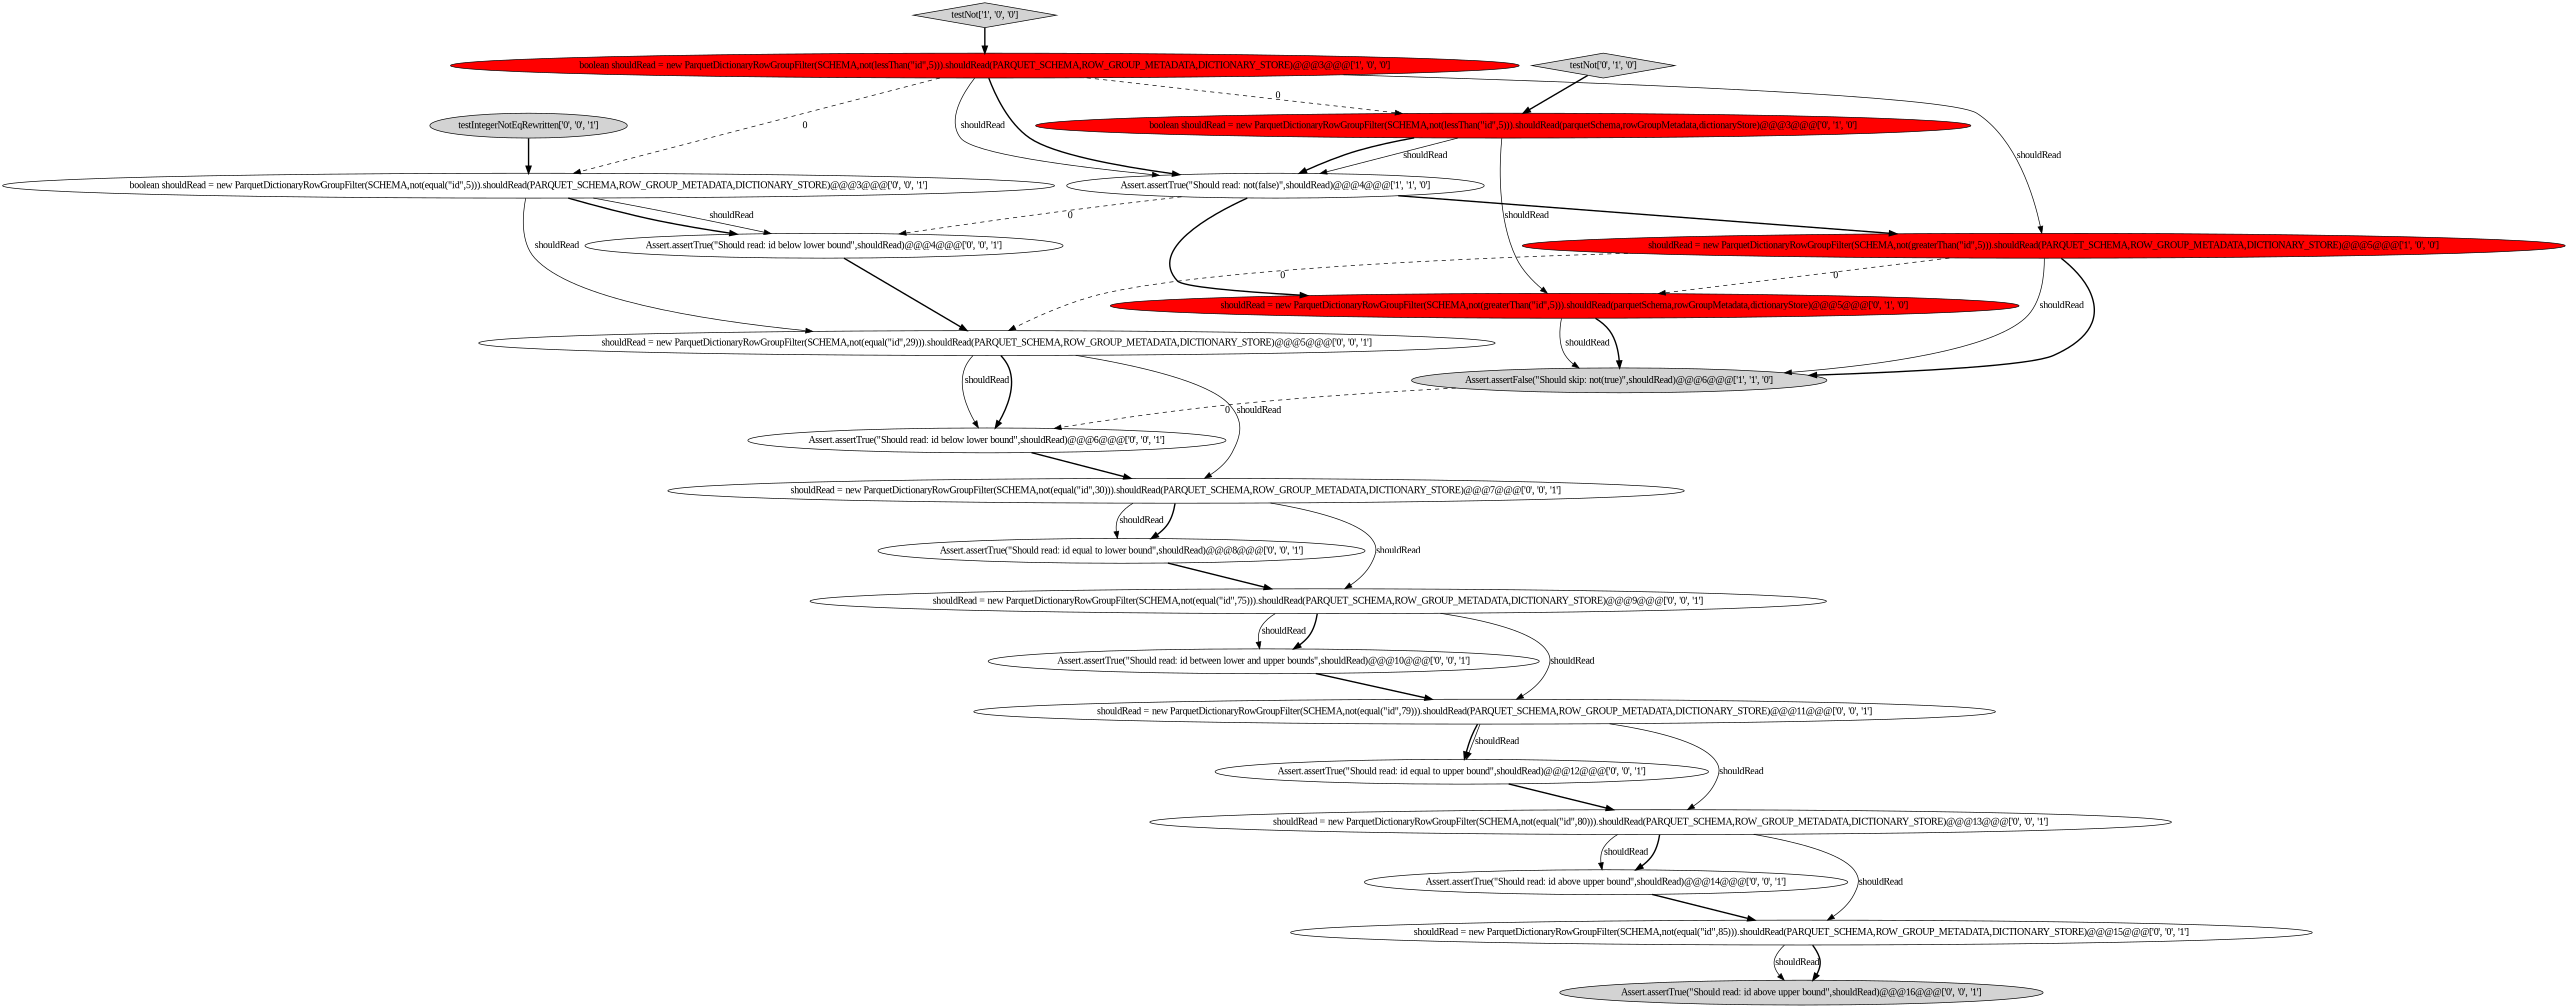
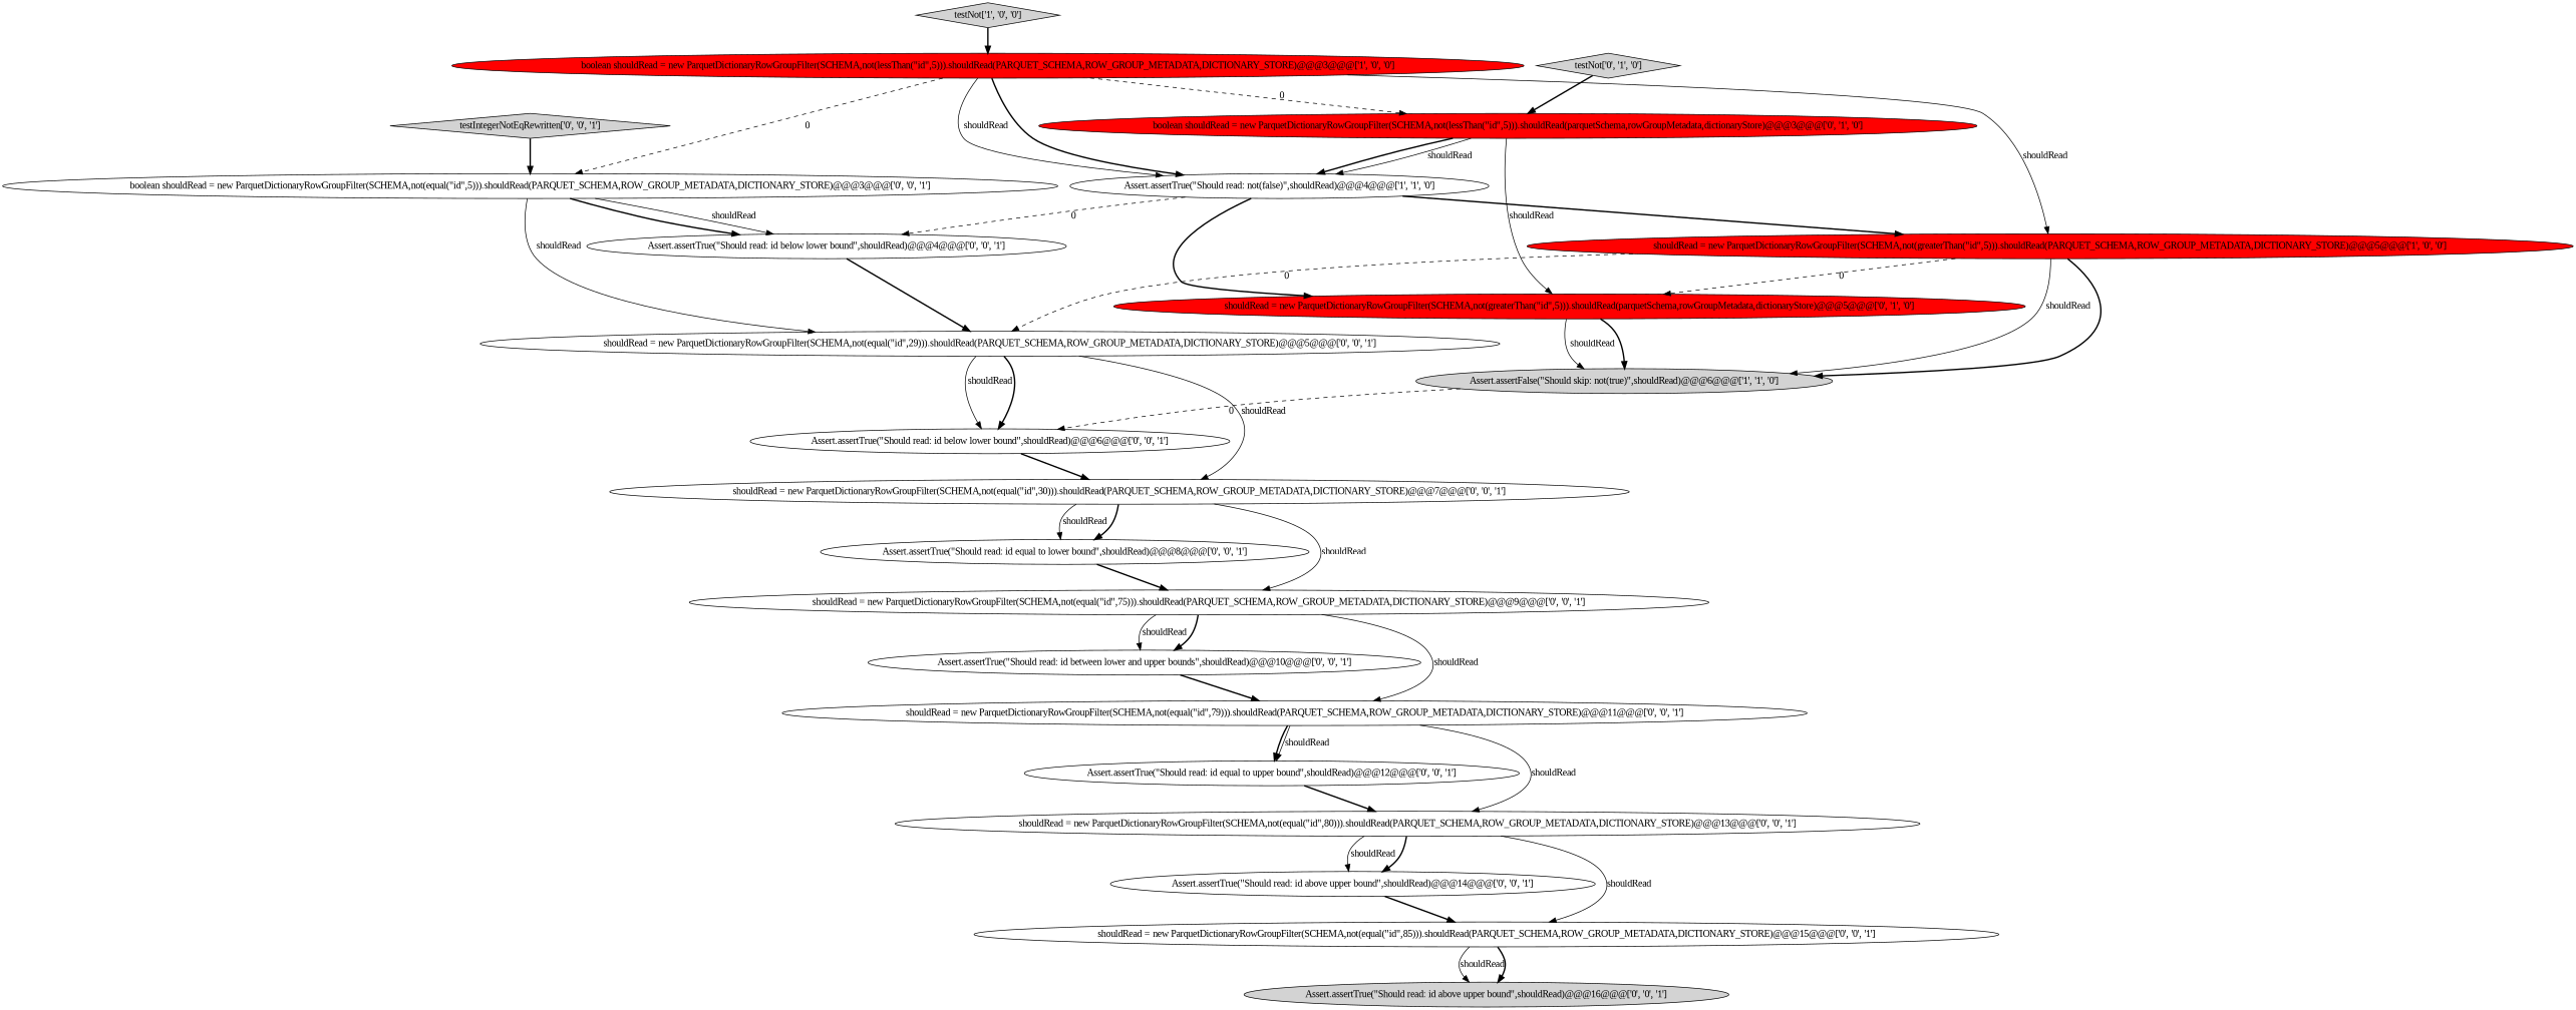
  digraph {
    fontname="Liberation Serif"
    node [fillcolor=white shape=ellipse style=filled fontname="Liberation Serif"]
    edge [style=bold fontname="Liberation Serif"]
    n1 [label="shouldRead = new ParquetDictionaryRowGroupFilter(SCHEMA,not(equal(\"id\",30))).shouldRead(PARQUET_SCHEMA,ROW_GROUP_METADATA,DICTIONARY_STORE)@@@7@@@['0', '0', '1']"]
    n2 [label="Assert.assertTrue(\"Should read: id equal to lower bound\",shouldRead)@@@8@@@['0', '0', '1']"]
    n3 [label="shouldRead = new ParquetDictionaryRowGroupFilter(SCHEMA,not(equal(\"id\",75))).shouldRead(PARQUET_SCHEMA,ROW_GROUP_METADATA,DICTIONARY_STORE)@@@9@@@['0', '0', '1']"]
    n4 [label="Assert.assertTrue(\"Should read: id equal to upper bound\",shouldRead)@@@12@@@['0', '0', '1']"]
    n5 [label="shouldRead = new ParquetDictionaryRowGroupFilter(SCHEMA,not(equal(\"id\",80))).shouldRead(PARQUET_SCHEMA,ROW_GROUP_METADATA,DICTIONARY_STORE)@@@13@@@['0', '0', '1']"]
    n6 [label="Assert.assertTrue(\"Should read: id above upper bound\",shouldRead)@@@14@@@['0', '0', '1']"]
    n7 [label="shouldRead = new ParquetDictionaryRowGroupFilter(SCHEMA,not(equal(\"id\",85))).shouldRead(PARQUET_SCHEMA,ROW_GROUP_METADATA,DICTIONARY_STORE)@@@15@@@['0', '0', '1']"]
    n8 [fillcolor=red label="boolean shouldRead = new ParquetDictionaryRowGroupFilter(SCHEMA,not(lessThan(\"id\",5))).shouldRead(PARQUET_SCHEMA,ROW_GROUP_METADATA,DICTIONARY_STORE)@@@3@@@['1', '0', '0']"]
    n9 [label="Assert.assertTrue(\"Should read: not(false)\",shouldRead)@@@4@@@['1', '1', '0']"]
    n10 [fillcolor=red label="boolean shouldRead = new ParquetDictionaryRowGroupFilter(SCHEMA,not(lessThan(\"id\",5))).shouldRead(parquetSchema,rowGroupMetadata,dictionaryStore)@@@3@@@['0', '1', '0']"]
    n11 [fillcolor=red label="shouldRead = new ParquetDictionaryRowGroupFilter(SCHEMA,not(greaterThan(\"id\",5))).shouldRead(PARQUET_SCHEMA,ROW_GROUP_METADATA,DICTIONARY_STORE)@@@5@@@['1', '0', '0']"]
    n12 [label="boolean shouldRead = new ParquetDictionaryRowGroupFilter(SCHEMA,not(equal(\"id\",5))).shouldRead(PARQUET_SCHEMA,ROW_GROUP_METADATA,DICTIONARY_STORE)@@@3@@@['0', '0', '1']"]
    n13 [label="Assert.assertTrue(\"Should read: id below lower bound\",shouldRead)@@@4@@@['0', '0', '1']"]
    n14 [label="shouldRead = new ParquetDictionaryRowGroupFilter(SCHEMA,not(equal(\"id\",29))).shouldRead(PARQUET_SCHEMA,ROW_GROUP_METADATA,DICTIONARY_STORE)@@@5@@@['0', '0', '1']"]
    n15 [fillcolor=lightgray label="testNot['0', '1', '0']" shape=diamond]
    n16 [fillcolor=red label="shouldRead = new ParquetDictionaryRowGroupFilter(SCHEMA,not(greaterThan(\"id\",5))).shouldRead(parquetSchema,rowGroupMetadata,dictionaryStore)@@@5@@@['0', '1', '0']"]
    n17 [label="Assert.assertTrue(\"Should read: id between lower and upper bounds\",shouldRead)@@@10@@@['0', '0', '1']"]
    n18 [label="shouldRead = new ParquetDictionaryRowGroupFilter(SCHEMA,not(equal(\"id\",79))).shouldRead(PARQUET_SCHEMA,ROW_GROUP_METADATA,DICTIONARY_STORE)@@@11@@@['0', '0', '1']"]
    n19 [fillcolor=lightgray label="Assert.assertFalse(\"Should skip: not(true)\",shouldRead)@@@6@@@['1', '1', '0']"]
    n20 [label="Assert.assertTrue(\"Should read: id below lower bound\",shouldRead)@@@6@@@['0', '0', '1']"]
    n21 [fillcolor=lightgray label="Assert.assertTrue(\"Should read: id above upper bound\",shouldRead)@@@16@@@['0', '0', '1']"]
    n22 [fillcolor=lightgray label="testNot['1', '0', '0']" shape=diamond]
-   n23 [fillcolor=lightgray label="testIntegerNotEqRewritten['0', '0', '1']"]
+   n23 [fillcolor=lightgray label="testIntegerNotEqRewritten['0', '0', '1']" shape=diamond]
    n1 -> n2
    n1 -> n2 [label=shouldRead style=solid]
    n1 -> n3 [label=shouldRead style=solid]
    n2 -> n3
    n3 -> n17
    n3 -> n17 [label=shouldRead style=solid]
    n3 -> n18 [label=shouldRead style=solid]
    n4 -> n5
    n5 -> n6
    n5 -> n6 [label=shouldRead style=solid]
    n5 -> n7 [label=shouldRead style=solid]
    n6 -> n7
    n7 -> n21 [label=shouldRead style=solid]
    n7 -> n21
    n8 -> n9
    n8 -> n9 [label=shouldRead style=solid]
    n8 -> n10 [label=0 style=dashed]
    n8 -> n11 [label=shouldRead style=solid]
    n8 -> n12 [label=0 style=dashed]
    n9 -> n11
    n9 -> n13 [label=0 style=dashed]
    n9 -> n16
    n10 -> n9
    n10 -> n9 [label=shouldRead style=solid]
    n10 -> n16 [label=shouldRead style=solid]
    n11 -> n14 [label=0 style=dashed]
    n11 -> n16 [label=0 style=dashed]
    n11 -> n19
    n11 -> n19 [label=shouldRead style=solid]
    n12 -> n13 [label=shouldRead style=solid]
    n12 -> n13
    n12 -> n14 [label=shouldRead style=solid]
    n13 -> n14
    n14 -> n1 [label=shouldRead style=solid]
    n14 -> n20 [label=shouldRead style=solid]
    n14 -> n20
    n15 -> n10
    n16 -> n19 [label=shouldRead style=solid]
    n16 -> n19
    n17 -> n18
    n18 -> n4 [label=shouldRead style=solid]
    n18 -> n4
    n18 -> n5 [label=shouldRead style=solid]
    n19 -> n20 [label=0 style=dashed]
    n20 -> n1
    n22 -> n8
    n23 -> n12
  }
